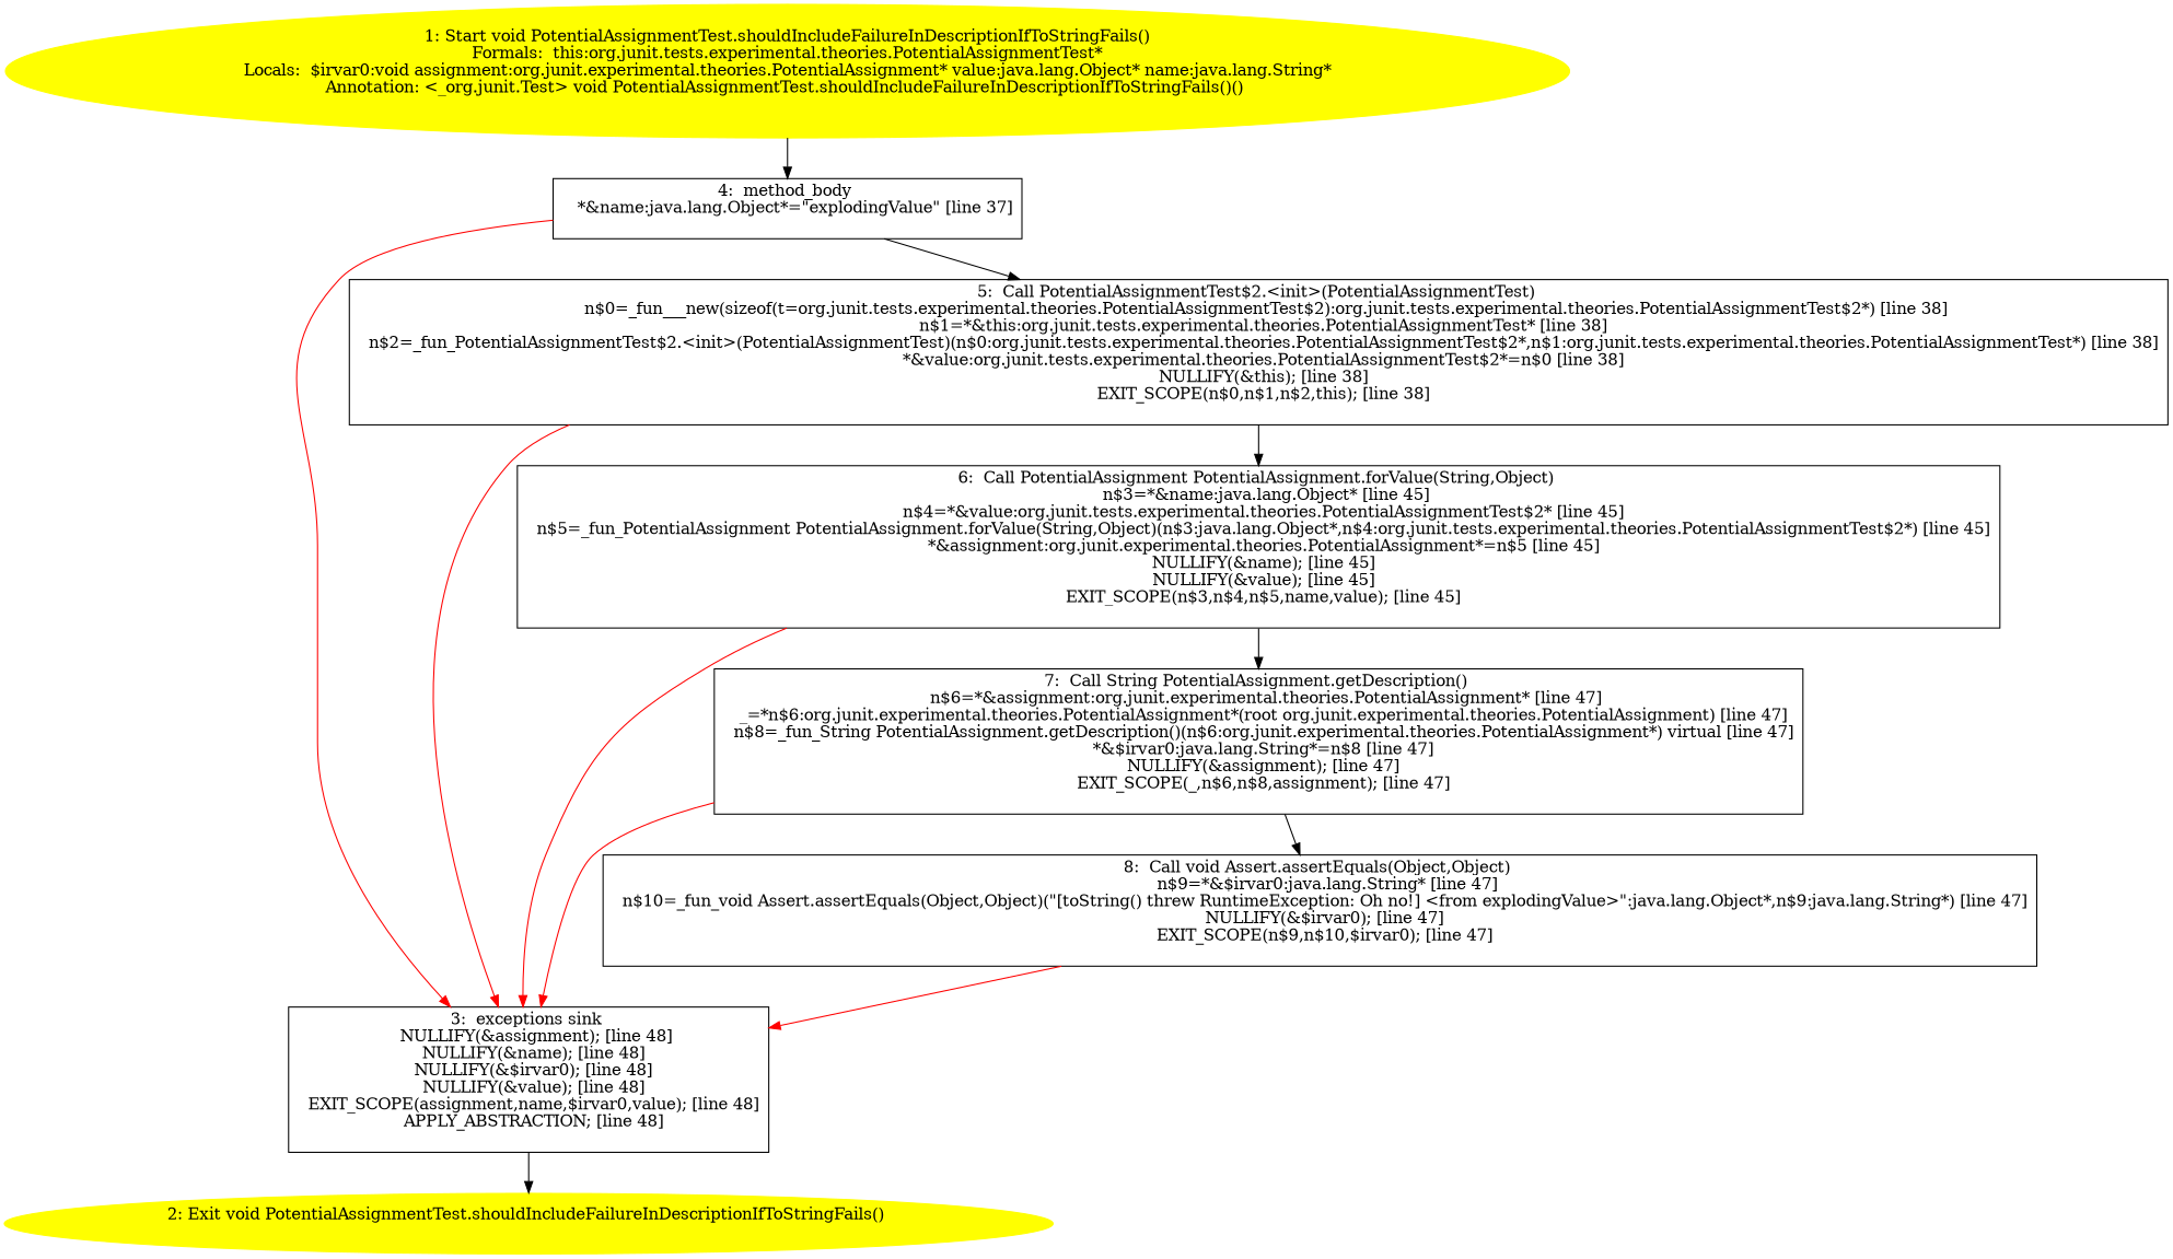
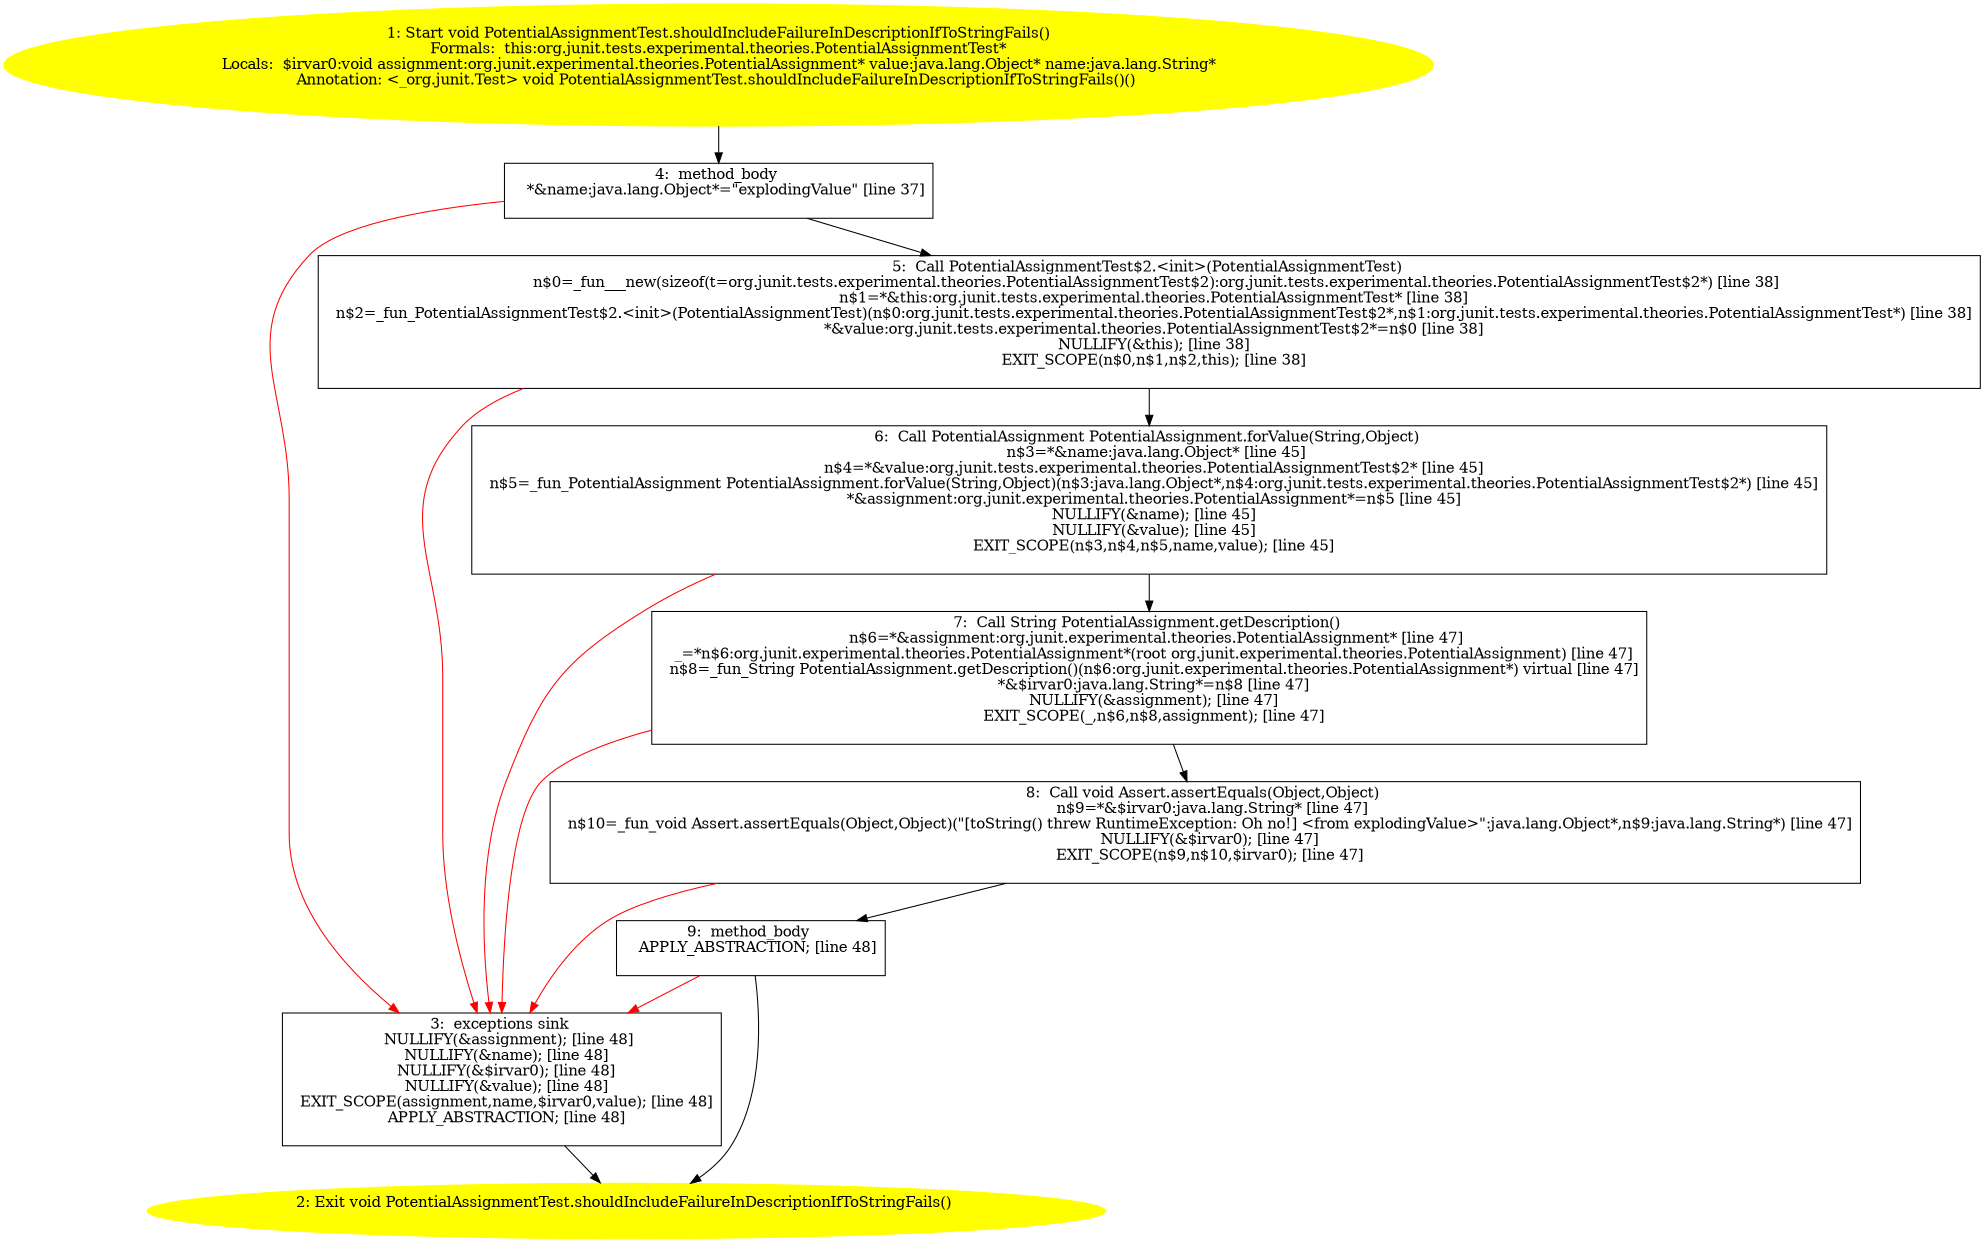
  digraph {
    node [shape=box]
    n1 [color=yellow label="1: Start void PotentialAssignmentTest.shouldIncludeFailureInDescriptionIfToStringFails()\nFormals:  this:org.junit.tests.experimental.theories.PotentialAssignmentTest*\nLocals:  $irvar0:void assignment:org.junit.experimental.theories.PotentialAssignment* value:java.lang.Object* name:java.lang.String*\nAnnotation: <_org.junit.Test> void PotentialAssignmentTest.shouldIncludeFailureInDescriptionIfToStringFails()() \n  " style=filled shape=""]
    n2 [label="4:  method_body \n   *&name:java.lang.Object*=\"explodingValue\" [line 37]\n "]
    n3 [label="3:  exceptions sink \n   NULLIFY(&assignment); [line 48]\n  NULLIFY(&name); [line 48]\n  NULLIFY(&$irvar0); [line 48]\n  NULLIFY(&value); [line 48]\n  EXIT_SCOPE(assignment,name,$irvar0,value); [line 48]\n  APPLY_ABSTRACTION; [line 48]\n "]
    n4 [label="5:  Call PotentialAssignmentTest$2.<init>(PotentialAssignmentTest) \n   n$0=_fun___new(sizeof(t=org.junit.tests.experimental.theories.PotentialAssignmentTest$2):org.junit.tests.experimental.theories.PotentialAssignmentTest$2*) [line 38]\n  n$1=*&this:org.junit.tests.experimental.theories.PotentialAssignmentTest* [line 38]\n  n$2=_fun_PotentialAssignmentTest$2.<init>(PotentialAssignmentTest)(n$0:org.junit.tests.experimental.theories.PotentialAssignmentTest$2*,n$1:org.junit.tests.experimental.theories.PotentialAssignmentTest*) [line 38]\n  *&value:org.junit.tests.experimental.theories.PotentialAssignmentTest$2*=n$0 [line 38]\n  NULLIFY(&this); [line 38]\n  EXIT_SCOPE(n$0,n$1,n$2,this); [line 38]\n "]
    n5 [color=yellow label="2: Exit void PotentialAssignmentTest.shouldIncludeFailureInDescriptionIfToStringFails() \n  " style=filled shape=""]
    n6 [label="6:  Call PotentialAssignment PotentialAssignment.forValue(String,Object) \n   n$3=*&name:java.lang.Object* [line 45]\n  n$4=*&value:org.junit.tests.experimental.theories.PotentialAssignmentTest$2* [line 45]\n  n$5=_fun_PotentialAssignment PotentialAssignment.forValue(String,Object)(n$3:java.lang.Object*,n$4:org.junit.tests.experimental.theories.PotentialAssignmentTest$2*) [line 45]\n  *&assignment:org.junit.experimental.theories.PotentialAssignment*=n$5 [line 45]\n  NULLIFY(&name); [line 45]\n  NULLIFY(&value); [line 45]\n  EXIT_SCOPE(n$3,n$4,n$5,name,value); [line 45]\n "]
    n7 [label="7:  Call String PotentialAssignment.getDescription() \n   n$6=*&assignment:org.junit.experimental.theories.PotentialAssignment* [line 47]\n  _=*n$6:org.junit.experimental.theories.PotentialAssignment*(root org.junit.experimental.theories.PotentialAssignment) [line 47]\n  n$8=_fun_String PotentialAssignment.getDescription()(n$6:org.junit.experimental.theories.PotentialAssignment*) virtual [line 47]\n  *&$irvar0:java.lang.String*=n$8 [line 47]\n  NULLIFY(&assignment); [line 47]\n  EXIT_SCOPE(_,n$6,n$8,assignment); [line 47]\n "]
    n8 [label="8:  Call void Assert.assertEquals(Object,Object) \n   n$9=*&$irvar0:java.lang.String* [line 47]\n  n$10=_fun_void Assert.assertEquals(Object,Object)(\"[toString() threw RuntimeException: Oh no!] <from explodingValue>\":java.lang.Object*,n$9:java.lang.String*) [line 47]\n  NULLIFY(&$irvar0); [line 47]\n  EXIT_SCOPE(n$9,n$10,$irvar0); [line 47]\n "]
+   n9 [label="9:  method_body \n   APPLY_ABSTRACTION; [line 48]\n "]
    n1 -> n2
    n2 -> n3 [color=red]
    n2 -> n4
    n3 -> n5
    n4 -> n3 [color=red]
    n4 -> n6
    n6 -> n3 [color=red]
    n6 -> n7
    n7 -> n3 [color=red]
    n7 -> n8
    n8 -> n3 [color=red]
+   n8 -> n9
+   n9 -> n3 [color=red]
+   n9 -> n5
  }
